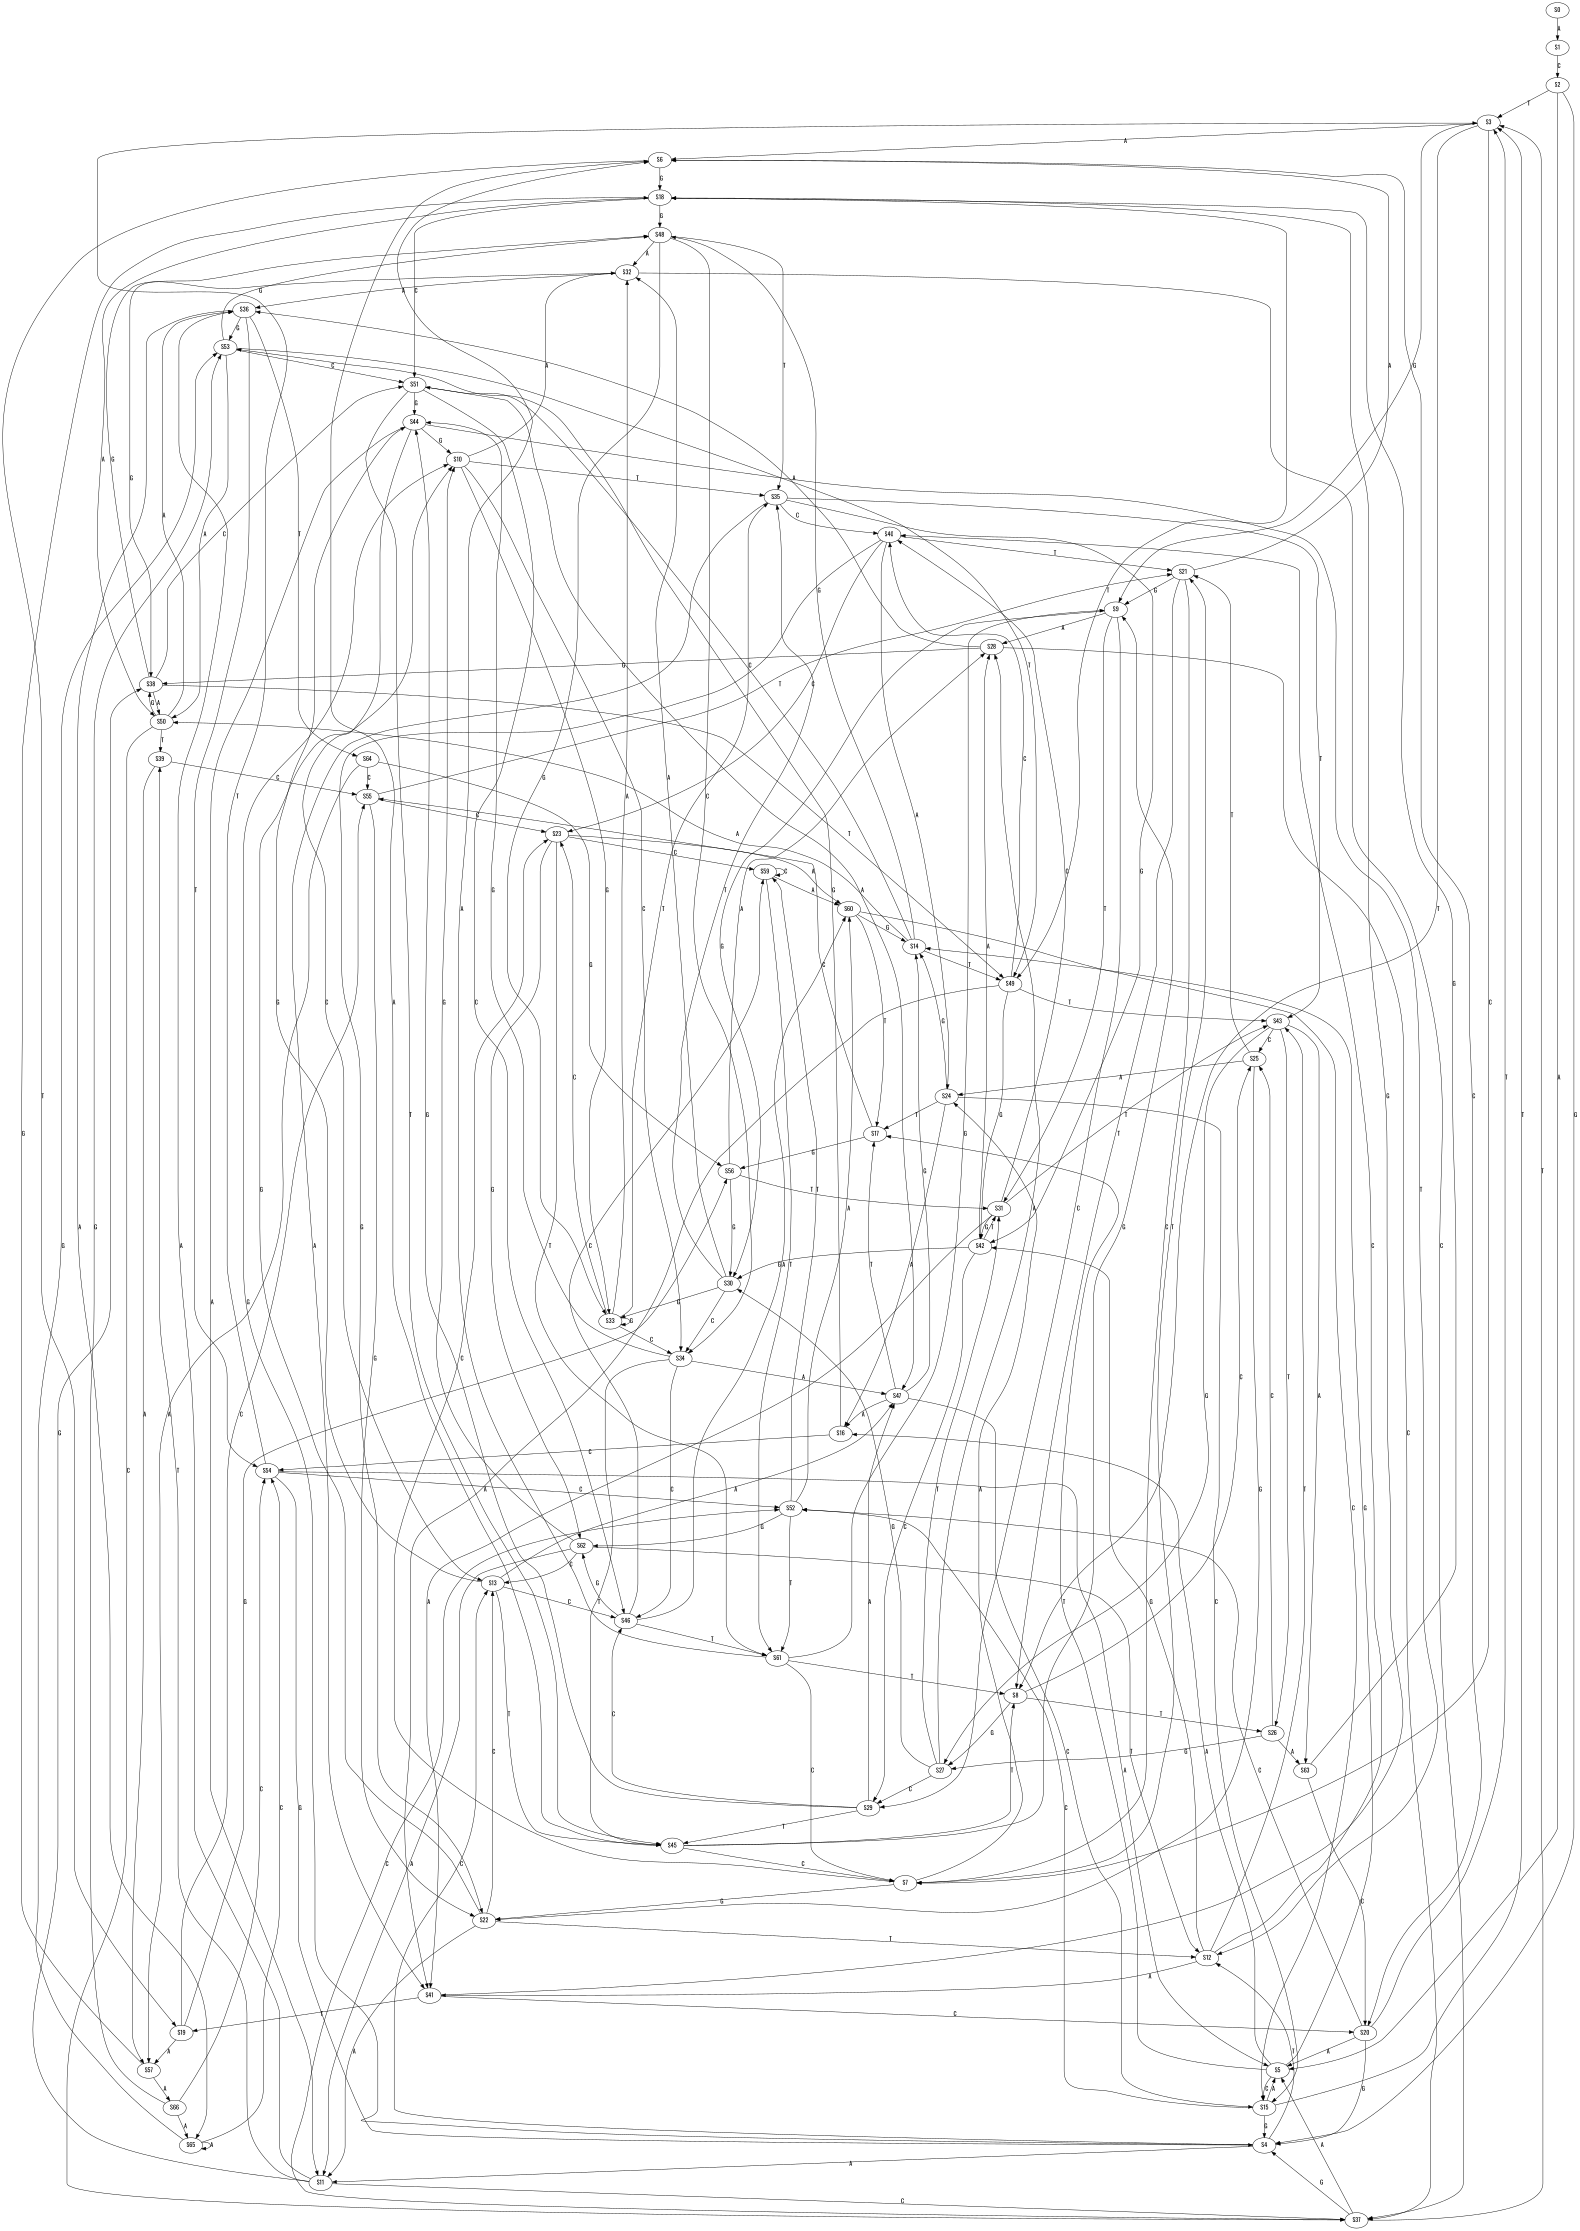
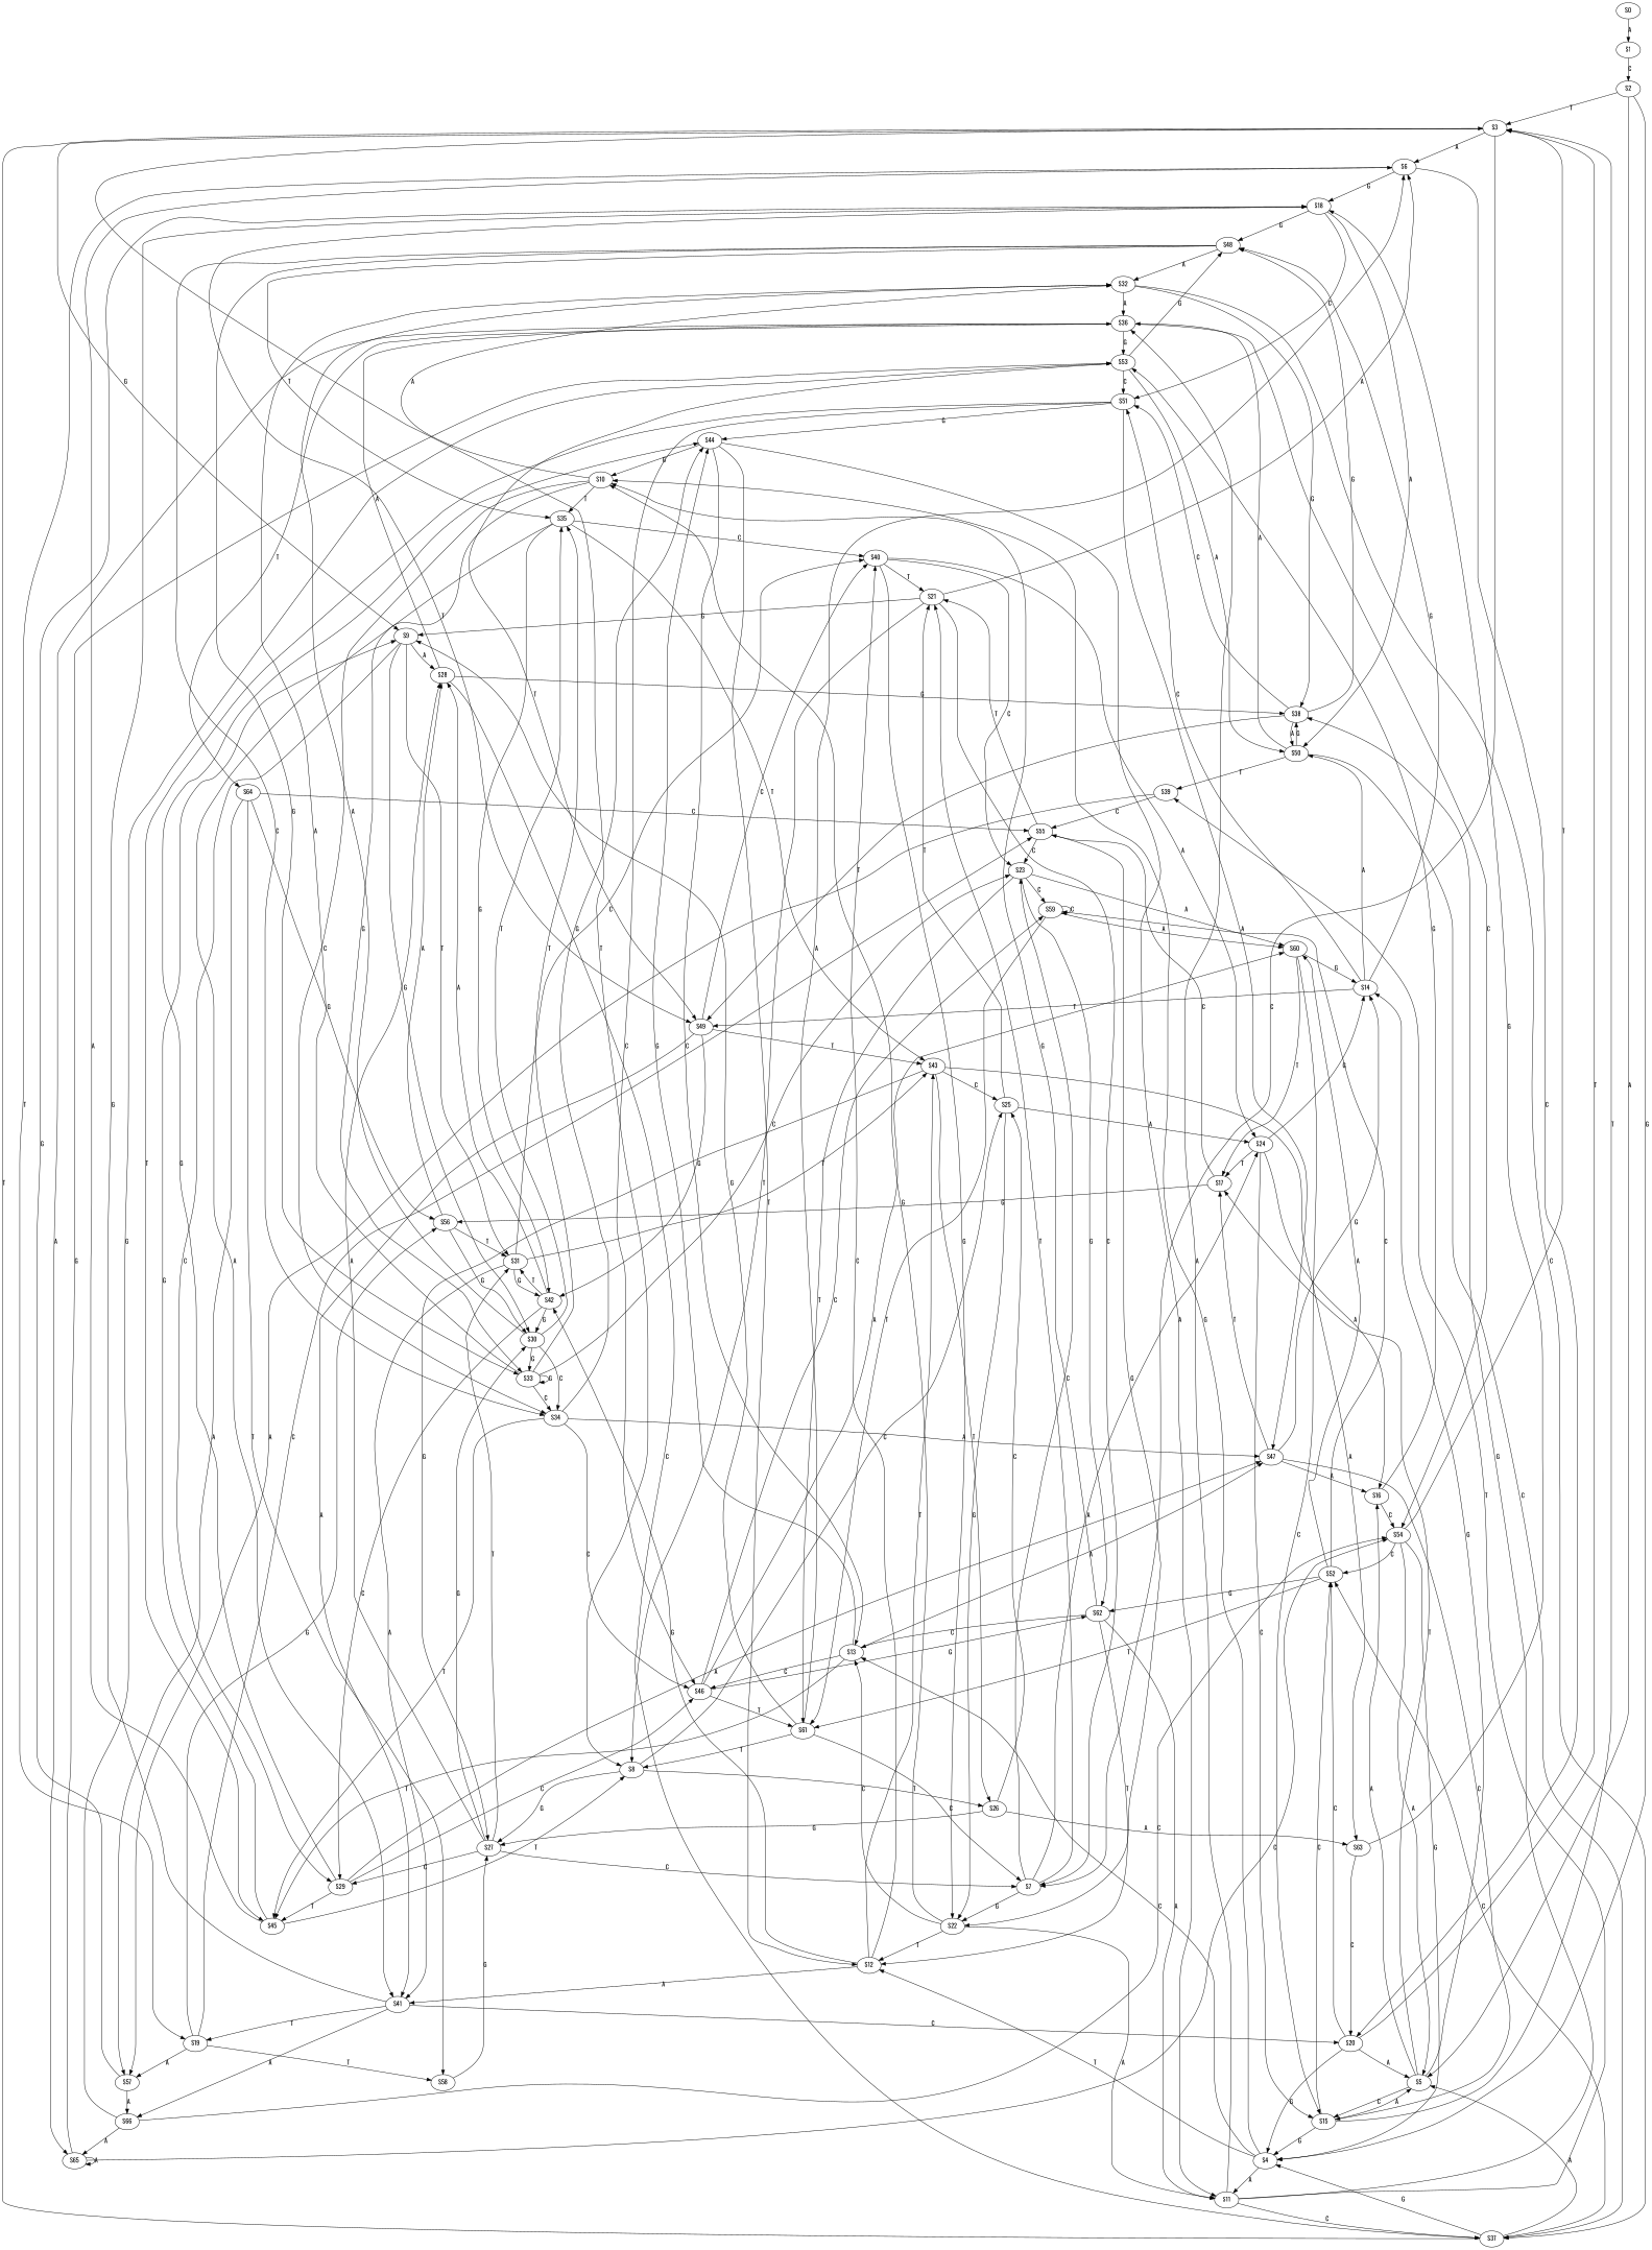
  strict digraph {
    fontname=Oswald
    node [fontname=Oswald]
    edge [fontname=Oswald]
    S0
    S1
    S2
    S3
    S4
    S5
    S6
    S7
    S8
    S9
    S10
    S11
    S12
    S13
    S14
    S15
    S16
    S17
    S18
    S19
    S20
    S21
    S22
    S23
    S24
    S25
    S26
    S27
    S28
    S29
    S30
    S31
    S32
    S33
    S34
    S35
    S36
    S37
    S38
    S39
    S40
    S41
    S42
    S43
    S44
    S45
    S46
    S47
    S48
    S49
    S50
    S51
    S52
    S53
    S54
    S55
    S56
    S57
+   S58
    S59
    S60
    S61
    S62
    S63
    S64
    S65
    S66
    S0 -> S1 [label=A]
    S1 -> S2 [label=C]
    S2 -> S3 [label=T]
    S2 -> S4 [label=G]
    S2 -> S5 [label=A]
    S3 -> S6 [label=A]
    S3 -> S7 [label=C]
    S3 -> S8 [label=T]
    S3 -> S9 [label=G]
    S4 -> S10 [label=G]
    S4 -> S11 [label=A]
    S4 -> S12 [label=T]
    S4 -> S13 [label=C]
    S5 -> S14 [label=G]
    S5 -> S15 [label=C]
    S5 -> S16 [label=A]
    S5 -> S17 [label=T]
    S6 -> S18 [label=G]
    S6 -> S19 [label=T]
    S6 -> S20 [label=C]
    S7 -> S21 [label=T]
    S7 -> S22 [label=G]
    S7 -> S23 [label=C]
    S7 -> S24 [label=A]
    S8 -> S25 [label=C]
    S8 -> S26 [label=T]
    S8 -> S27 [label=G]
    S9 -> S28 [label=A]
    S9 -> S29 [label=C]
    S9 -> S30 [label=G]
    S9 -> S31 [label=T]
    S10 -> S32 [label=A]
    S10 -> S33 [label=G]
    S10 -> S34 [label=C]
    S10 -> S35 [label=T]
    S11 -> S36 [label=A]
    S11 -> S37 [label=C]
    S11 -> S38 [label=G]
    S11 -> S39 [label=T]
    S12 -> S40 [label=C]
    S12 -> S41 [label=A]
    S12 -> S42 [label=G]
    S12 -> S43 [label=T]
    S13 -> S44 [label=G]
    S13 -> S45 [label=T]
    S13 -> S46 [label=C]
    S13 -> S47 [label=A]
    S14 -> S48 [label=G]
    S14 -> S49 [label=T]
    S14 -> S50 [label=A]
    S14 -> S51 [label=C]
    S15 -> S3 [label=T]
    S15 -> S4 [label=G]
    S15 -> S5 [label=A]
    S15 -> S52 [label=C]
    S16 -> S53 [label=G]
    S16 -> S54 [label=C]
    S17 -> S55 [label=C]
    S17 -> S56 [label=G]
    S18 -> S48 [label=G]
    S18 -> S49 [label=T]
    S18 -> S50 [label=A]
    S18 -> S51 [label=C]
    S19 -> S55 [label=C]
    S19 -> S56 [label=G]
    S19 -> S57 [label=A]
+   S19 -> S58 [label=T]
    S20 -> S3 [label=T]
    S20 -> S4 [label=G]
    S20 -> S5 [label=A]
    S20 -> S52 [label=C]
    S21 -> S6 [label=A]
    S21 -> S7 [label=C]
    S21 -> S8 [label=T]
    S21 -> S9 [label=G]
    S22 -> S10 [label=G]
    S22 -> S11 [label=A]
    S22 -> S12 [label=T]
    S22 -> S13 [label=C]
    S23 -> S59 [label=C]
    S23 -> S60 [label=A]
    S23 -> S61 [label=T]
    S23 -> S62 [label=G]
    S24 -> S14 [label=G]
    S24 -> S15 [label=C]
    S24 -> S16 [label=A]
    S24 -> S17 [label=T]
    S25 -> S21 [label=T]
    S25 -> S22 [label=G]
    S25 -> S24 [label=A]
    S26 -> S25 [label=C]
    S26 -> S27 [label=G]
    S26 -> S63 [label=A]
    S27 -> S28 [label=A]
    S27 -> S29 [label=C]
    S27 -> S30 [label=G]
    S27 -> S31 [label=T]
    S28 -> S36 [label=A]
    S28 -> S37 [label=C]
    S28 -> S38 [label=G]
    S29 -> S44 [label=G]
    S29 -> S45 [label=T]
    S29 -> S46 [label=C]
    S29 -> S47 [label=A]
    S30 -> S32 [label=A]
    S30 -> S33 [label=G]
    S30 -> S34 [label=C]
    S30 -> S35 [label=T]
    S31 -> S40 [label=C]
    S31 -> S41 [label=A]
    S31 -> S42 [label=G]
    S31 -> S43 [label=T]
    S32 -> S36 [label=A]
    S32 -> S37 [label=C]
    S32 -> S38 [label=G]
    S33 -> S23 [label=C]
    S33 -> S32 [label=A]
    S33 -> S33 [label=G]
    S33 -> S34 [label=C]
    S33 -> S35 [label=T]
    S34 -> S44 [label=G]
    S34 -> S45 [label=T]
    S34 -> S46 [label=C]
    S34 -> S47 [label=A]
    S35 -> S40 [label=C]
    S35 -> S41 [label=A]
    S35 -> S42 [label=G]
    S35 -> S43 [label=T]
    S36 -> S53 [label=G]
-   S36 -> S54 [label=T]
+   S36 -> S54 [label=C]
    S36 -> S64 [label=T]
    S36 -> S65 [label=A]
    S37 -> S3 [label=T]
    S37 -> S4 [label=G]
    S37 -> S5 [label=A]
    S37 -> S52 [label=C]
    S38 -> S48 [label=G]
    S38 -> S49 [label=T]
    S38 -> S50 [label=A]
    S38 -> S51 [label=C]
    S39 -> S55 [label=C]
    S39 -> S57 [label=A]
    S40 -> S21 [label=T]
    S40 -> S22 [label=G]
    S40 -> S23 [label=C]
    S40 -> S24 [label=A]
    S41 -> S18 [label=G]
    S41 -> S19 [label=T]
    S41 -> S20 [label=C]
+   S41 -> S66 [label=A]
    S42 -> S28 [label=A]
    S42 -> S29 [label=C]
    S42 -> S30 [label=G]
    S42 -> S31 [label=T]
    S43 -> S25 [label=C]
    S43 -> S26 [label=T]
    S43 -> S27 [label=G]
    S43 -> S63 [label=A]
    S44 -> S10 [label=G]
    S44 -> S11 [label=A]
    S44 -> S12 [label=T]
    S44 -> S13 [label=C]
    S45 -> S6 [label=A]
-   S45 -> S7 [label=C]
+   S27 -> S7 [label=C]
    S45 -> S8 [label=T]
    S45 -> S9 [label=G]
    S46 -> S59 [label=C]
    S46 -> S60 [label=A]
    S46 -> S61 [label=T]
    S46 -> S62 [label=G]
    S47 -> S14 [label=G]
    S47 -> S15 [label=C]
    S47 -> S16 [label=A]
    S47 -> S17 [label=T]
    S48 -> S32 [label=A]
    S48 -> S33 [label=G]
    S48 -> S34 [label=C]
    S48 -> S35 [label=T]
    S49 -> S40 [label=C]
    S49 -> S41 [label=A]
    S49 -> S42 [label=G]
    S49 -> S43 [label=T]
    S50 -> S36 [label=A]
    S50 -> S37 [label=C]
    S50 -> S38 [label=G]
    S50 -> S39 [label=T]
    S51 -> S44 [label=G]
    S51 -> S45 [label=T]
    S51 -> S46 [label=C]
    S51 -> S47 [label=A]
-   S52 -> S59 [label=T]
+   S52 -> S59 [label=C]
    S52 -> S60 [label=A]
    S52 -> S61 [label=T]
    S52 -> S62 [label=G]
    S53 -> S48 [label=G]
    S53 -> S49 [label=T]
    S53 -> S50 [label=A]
    S53 -> S51 [label=C]
    S54 -> S3 [label=T]
    S54 -> S4 [label=G]
    S54 -> S5 [label=A]
    S54 -> S52 [label=C]
    S55 -> S21 [label=T]
    S55 -> S22 [label=G]
    S55 -> S23 [label=C]
    S56 -> S28 [label=A]
    S56 -> S30 [label=G]
    S56 -> S31 [label=T]
    S57 -> S18 [label=G]
    S57 -> S66 [label=A]
+   S58 -> S27 [label=G]
    S59 -> S59 [label=C]
    S59 -> S60 [label=A]
    S59 -> S61 [label=T]
    S60 -> S14 [label=G]
    S60 -> S15 [label=C]
    S60 -> S17 [label=T]
    S61 -> S6 [label=A]
    S61 -> S7 [label=C]
    S61 -> S8 [label=T]
    S61 -> S9 [label=G]
    S62 -> S10 [label=G]
    S62 -> S11 [label=A]
    S62 -> S12 [label=T]
    S62 -> S13 [label=C]
    S63 -> S18 [label=G]
    S63 -> S20 [label=C]
    S64 -> S55 [label=C]
    S64 -> S56 [label=G]
    S64 -> S57 [label=A]
+   S64 -> S58 [label=T]
    S65 -> S53 [label=G]
    S65 -> S54 [label=C]
    S65 -> S65 [label=A]
    S66 -> S53 [label=G]
    S66 -> S54 [label=C]
    S66 -> S65 [label=A]
  }
